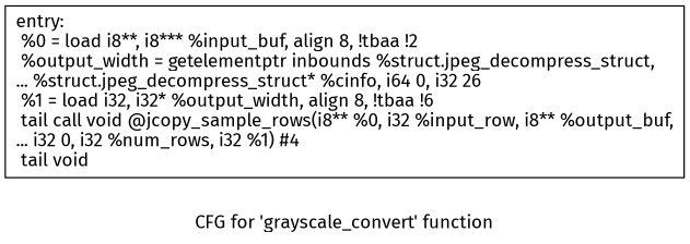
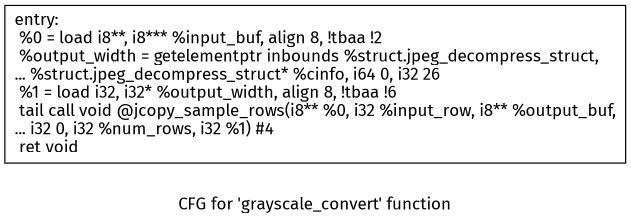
  digraph {
    label="CFG for 'grayscale_convert' function"
    rankdir=LR
    fontname="Fira Sans"
-   n1 [label="{entry:\l  %0 = load i8**, i8*** %input_buf, align 8, !tbaa !2\l  %output_width = getelementptr inbounds %struct.jpeg_decompress_struct,\l... %struct.jpeg_decompress_struct* %cinfo, i64 0, i32 26\l  %1 = load i32, i32* %output_width, align 8, !tbaa !6\l  tail call void @jcopy_sample_rows(i8** %0, i32 %input_row, i8** %output_buf,\l... i32 0, i32 %num_rows, i32 %1) #4\l  tail void\l}" shape=record fontname="Fira Sans"]
+   n1 [label="{entry:\l  %0 = load i8**, i8*** %input_buf, align 8, !tbaa !2\l  %output_width = getelementptr inbounds %struct.jpeg_decompress_struct,\l... %struct.jpeg_decompress_struct* %cinfo, i64 0, i32 26\l  %1 = load i32, i32* %output_width, align 8, !tbaa !6\l  tail call void @jcopy_sample_rows(i8** %0, i32 %input_row, i8** %output_buf,\l... i32 0, i32 %num_rows, i32 %1) #4\l  ret void\l}" shape=record fontname="Fira Sans"]
  }
